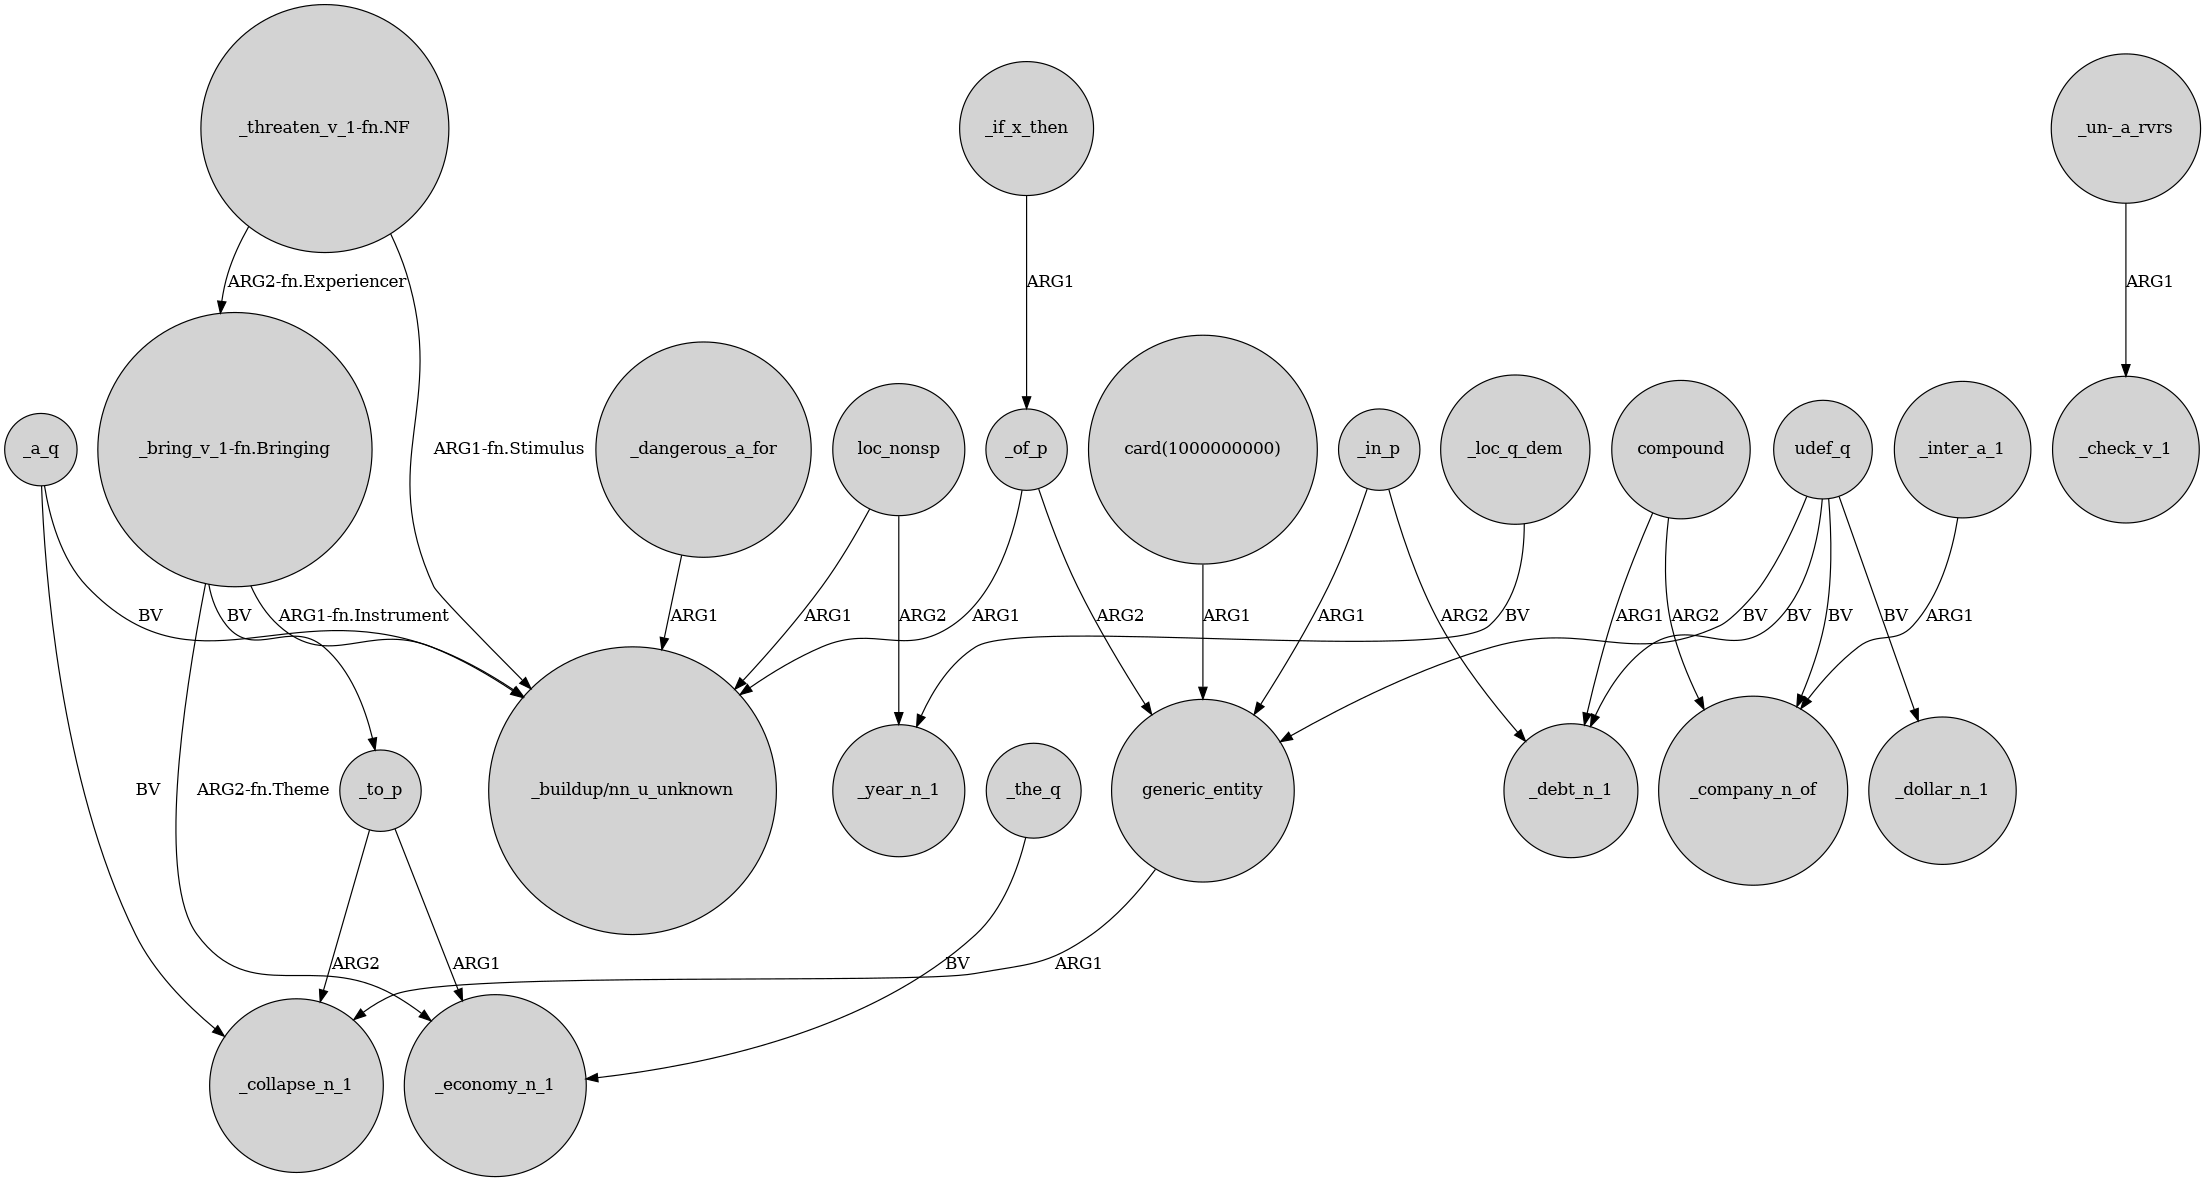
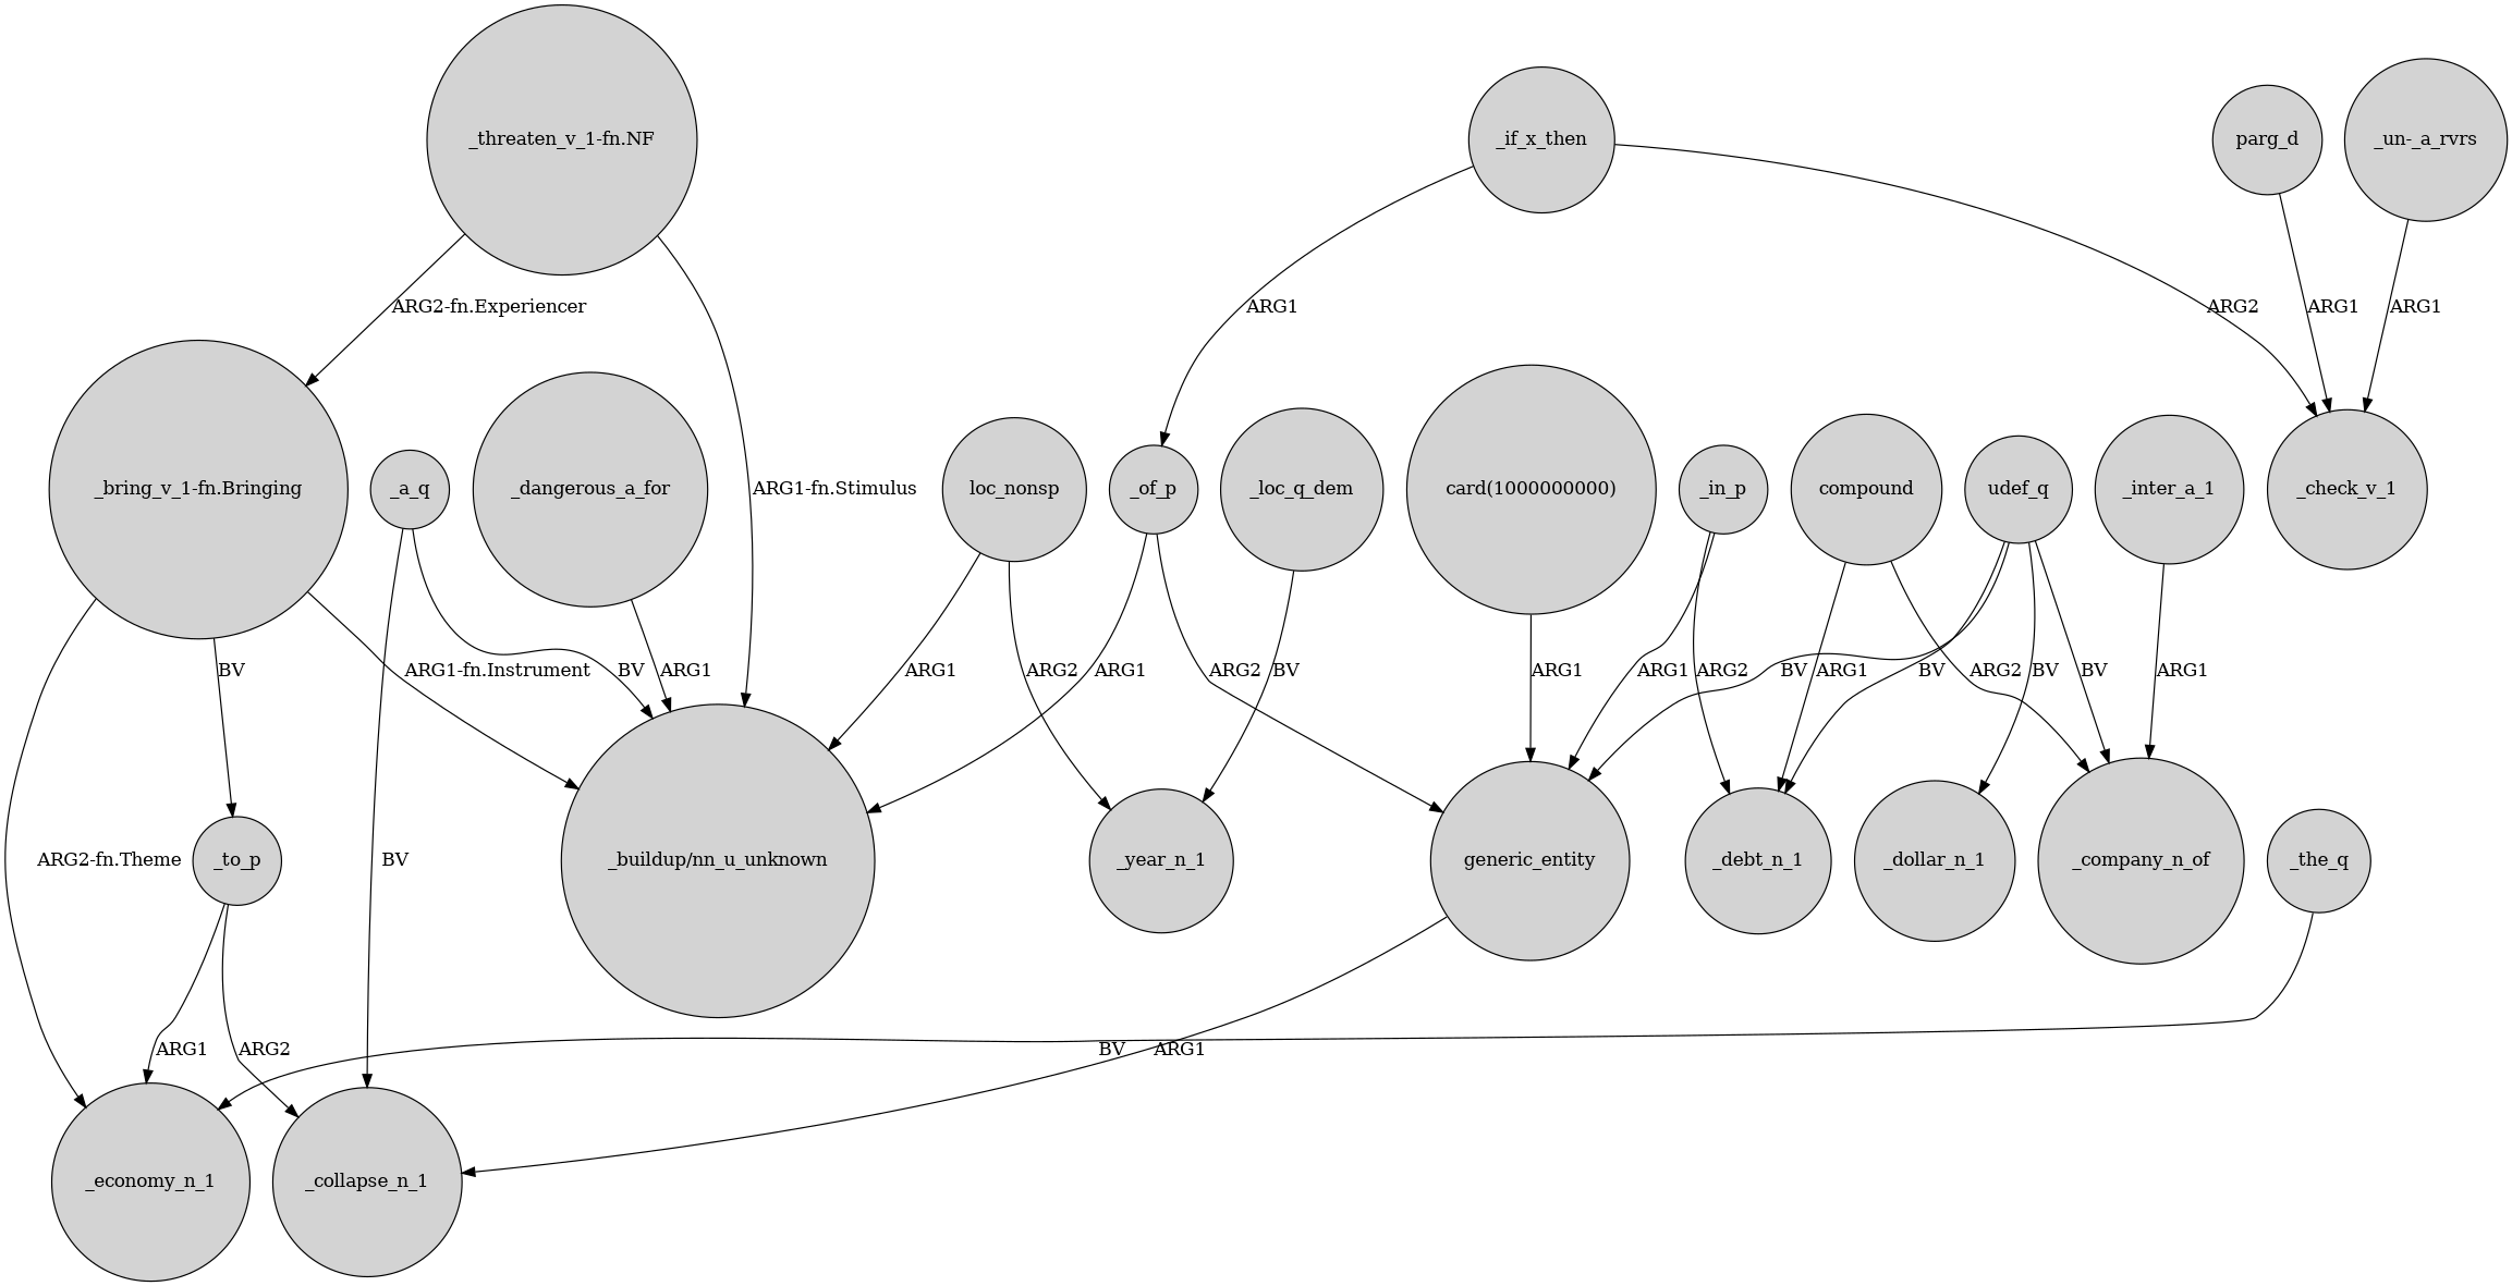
  digraph {
    node [shape=circle style=filled]
    _of_p
    generic_entity
    "_buildup/nn_u_unknown"
    _collapse_n_1
    compound
    _debt_n_1
    _company_n_of
    _a_q
    udef_q
    _dollar_n_1
    _if_x_then
    _check_v_1
    "_threaten_v_1-fn.NF"
    "_bring_v_1-fn.Bringing"
    _to_p
    _economy_n_1
+   parg_d
    "_un-_a_rvrs"
    _the_q
    _dangerous_a_for
    _inter_a_1
    loc_nonsp
    _year_n_1
    _in_p
    "card(1000000000)"
    n26 [label=_loc_q_dem]
    _of_p -> generic_entity [label=ARG2]
    _of_p -> "_buildup/nn_u_unknown" [label=ARG1]
    generic_entity -> _collapse_n_1 [label=ARG1]
    compound -> _debt_n_1 [label=ARG1]
    compound -> _company_n_of [label=ARG2]
    _a_q -> "_buildup/nn_u_unknown" [label=BV]
    _a_q -> _collapse_n_1 [label=BV]
    udef_q -> generic_entity [label=BV]
    udef_q -> _debt_n_1 [label=BV]
    udef_q -> _company_n_of [label=BV]
    udef_q -> _dollar_n_1 [label=BV]
    _if_x_then -> _of_p [label=ARG1]
+   _if_x_then -> _check_v_1 [label=ARG2]
    "_threaten_v_1-fn.NF" -> "_buildup/nn_u_unknown" [label="ARG1-fn.Stimulus"]
    "_threaten_v_1-fn.NF" -> "_bring_v_1-fn.Bringing" [label="ARG2-fn.Experiencer"]
    "_bring_v_1-fn.Bringing" -> "_buildup/nn_u_unknown" [label="ARG1-fn.Instrument"]
    "_bring_v_1-fn.Bringing" -> _to_p [label=BV]
    "_bring_v_1-fn.Bringing" -> _economy_n_1 [label="ARG2-fn.Theme"]
    _to_p -> _collapse_n_1 [label=ARG2]
    _to_p -> _economy_n_1 [label=ARG1]
+   parg_d -> _check_v_1 [label=ARG1]
    "_un-_a_rvrs" -> _check_v_1 [label=ARG1]
    _the_q -> _economy_n_1 [label=BV]
    _dangerous_a_for -> "_buildup/nn_u_unknown" [label=ARG1]
    _inter_a_1 -> _company_n_of [label=ARG1]
    loc_nonsp -> "_buildup/nn_u_unknown" [label=ARG1]
    loc_nonsp -> _year_n_1 [label=ARG2]
    _in_p -> generic_entity [label=ARG1]
    _in_p -> _debt_n_1 [label=ARG2]
    "card(1000000000)" -> generic_entity [label=ARG1]
    n26 -> _year_n_1 [label=BV]
  }
